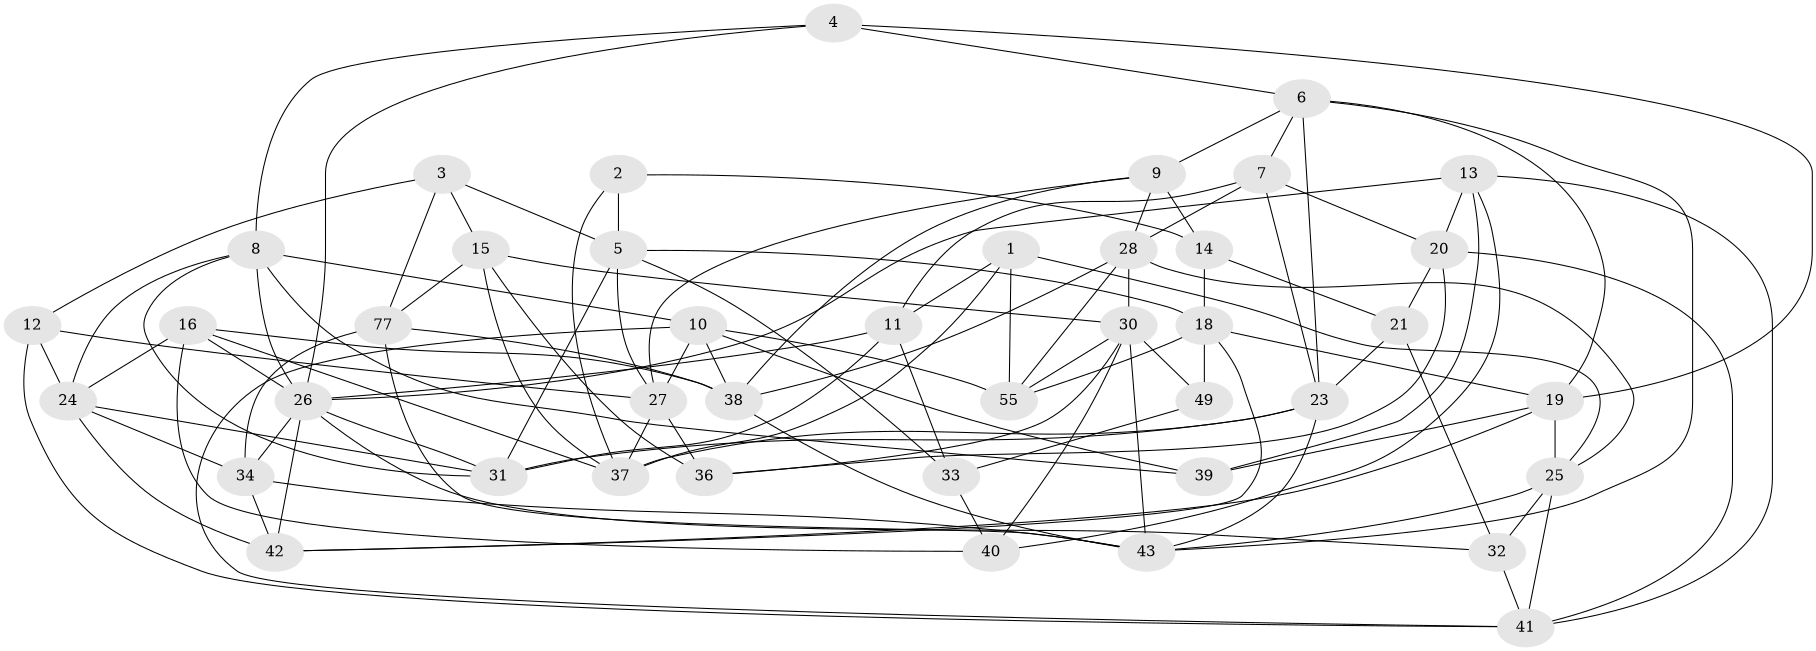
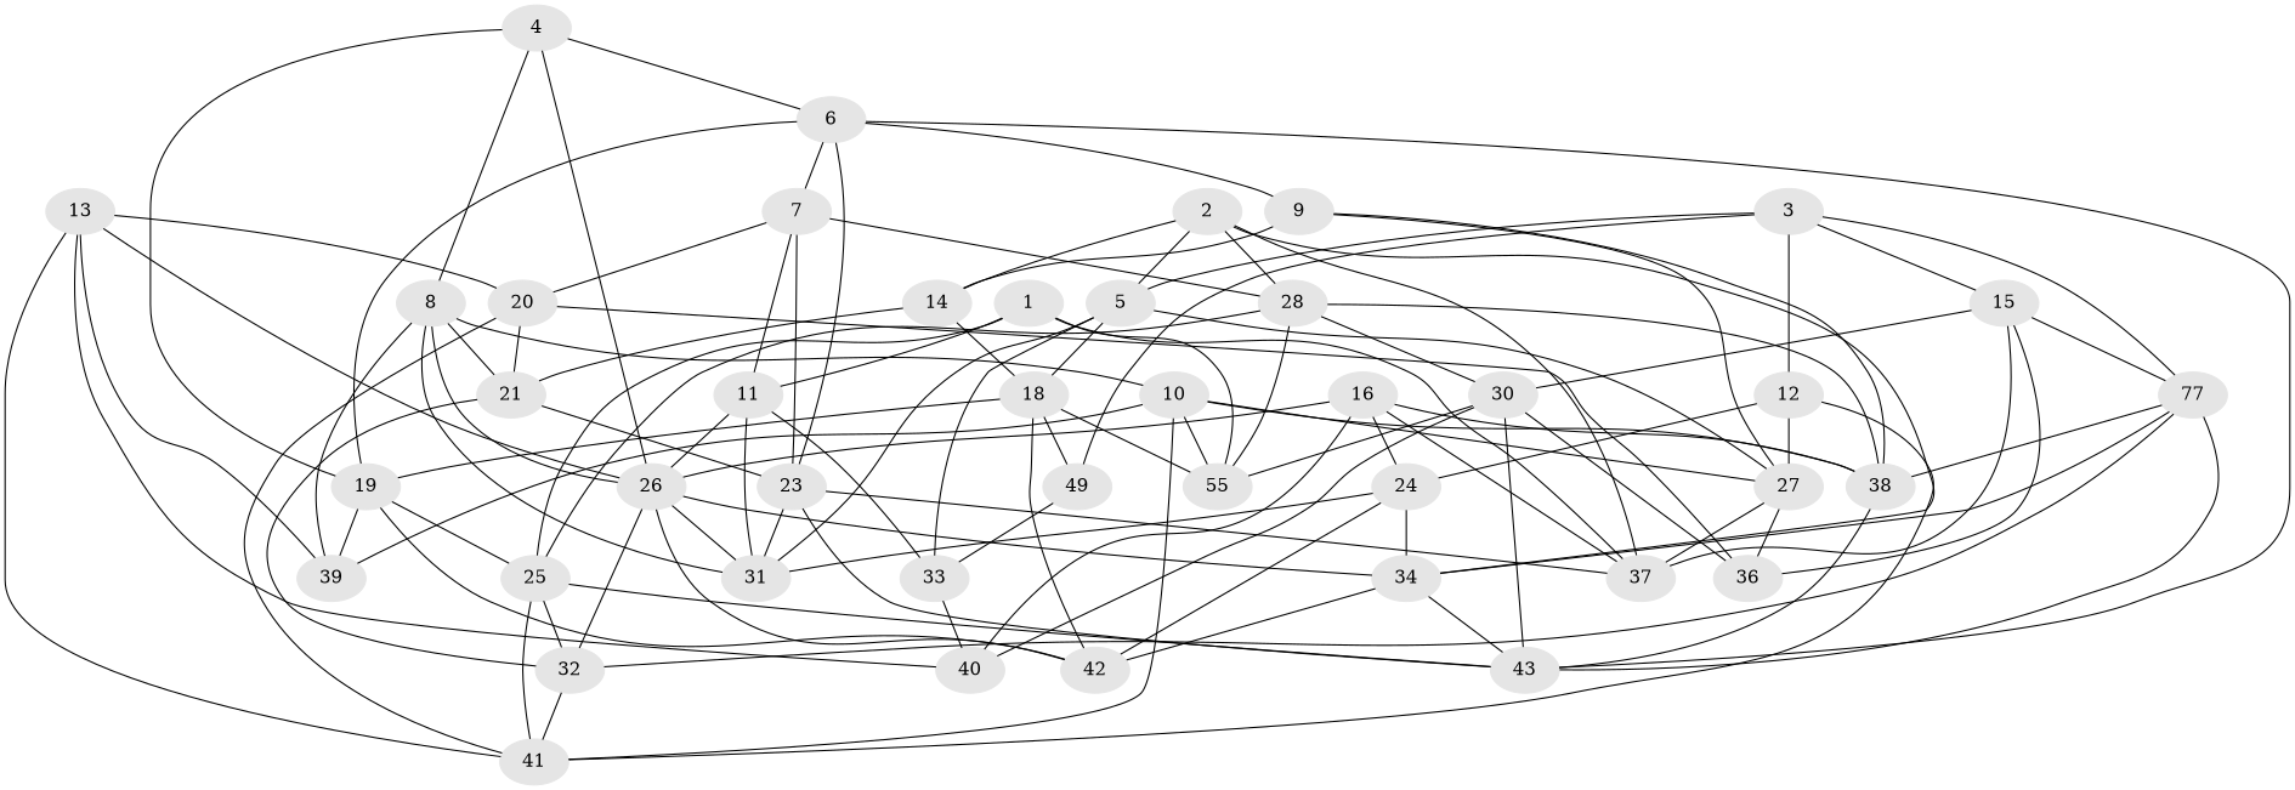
  graph {
    node [color=gray90 style=filled]
    edge [weight=1.0]
    1
    11
    25
    n4 [label=55]
    37
    26
    31
    33
    43
    41
    32
    2
    5
    14
    34
    18
    27
    21
    42
    3
    12
    15
    n23 [label=77]
    n24 [label=49]
    24
    30
    36
    38
    4
    6
    8
    19
    7
    9
    23
    10
    39
    40
    20
    28
    13
    16
    1 -- 11
    1 -- 25
    1 -- n4
    1 -- 37
    11 -- 26
    11 -- 31
    11 -- 33 [weight=2.0]
    25 -- 43
    25 -- 41
    25 -- 32
    26 -- 31
    26 -- 32
    26 -- 34
    26 -- 42
    33 -- 40
    32 -- 41 [weight=2.0]
    2 -- 37
    2 -- 5
    2 -- 14
+   2 -- 34
    5 -- 31
    5 -- 33
    5 -- 18
    5 -- 27
    14 -- 18
    14 -- 21 [weight=2.0]
    34 -- 43
    34 -- 42 [weight=2.0]
    18 -- n4
    18 -- 42
    18 -- n24
    18 -- 19
    27 -- 37
    27 -- 36
    21 -- 32
    21 -- 23
    3 -- 5
    3 -- 12
    3 -- 15
    3 -- n23
-   30 -- n24
+   3 -- n24
    12 -- 41
    12 -- 27
    12 -- 24 [weight=2.0]
    15 -- 37
    15 -- n23
    15 -- 30
    15 -- 36
    n23 -- 43
+   n23 -- 32
    n23 -- 34
    n23 -- 38
    n24 -- 33 [weight=2.0]
    24 -- 31
    24 -- 34 [weight=2.0]
    24 -- 42
    30 -- n4
    30 -- 43
    30 -- 36
    30 -- 40
    38 -- 43
    4 -- 26
    4 -- 6
    4 -- 8
    4 -- 19
    6 -- 43
    6 -- 19
    6 -- 7
    6 -- 9
    6 -- 23
    8 -- 26
    8 -- 31
-   8 -- 24
+   8 -- 21
    8 -- 10
    8 -- 39
    19 -- 25
    19 -- 42
    19 -- 39
    7 -- 11
    7 -- 23
    7 -- 20
    7 -- 28
    9 -- 14 [weight=2.0]
    9 -- 27
    9 -- 38
-   9 -- 28
+   2 -- 28
    23 -- 37
    23 -- 31
    23 -- 43
    10 -- n4
    10 -- 41
    10 -- 27
    10 -- 38
    10 -- 39
    20 -- 41 [weight=2.0]
    20 -- 21
    20 -- 36
    28 -- 25
    28 -- n4 [weight=2.0]
    28 -- 30
    28 -- 38
    13 -- 26 [weight=2.0]
    13 -- 41
    13 -- 39
    13 -- 40
    13 -- 20
    16 -- 37
    16 -- 26
    16 -- 24 [weight=2.0]
    16 -- 38
    16 -- 40
  }
